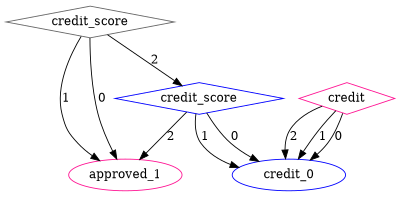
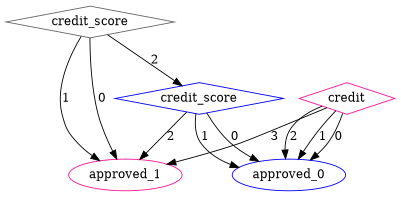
  digraph {
    node [color=deeppink shape=diamond]
    n1 [label=approved_1 shape=""]
-   n2 [color=blue label=credit_0 shape=""]
+   n2 [color=blue label=approved_0 shape=""]
    n3 [color=blue label=credit_score]
    n4 [color=gray40 label=credit_score]
    n5 [label=credit]
    n3 -> n1 [label=2]
    n3 -> n2 [label=1]
    n3 -> n2 [label=0]
    n4 -> n1 [label=1]
    n4 -> n1 [label=0]
    n4 -> n3 [label=2]
+   n5 -> n1 [label=3]
    n5 -> n2 [label=2]
    n5 -> n2 [label=1]
    n5 -> n2 [label=0]
  }
